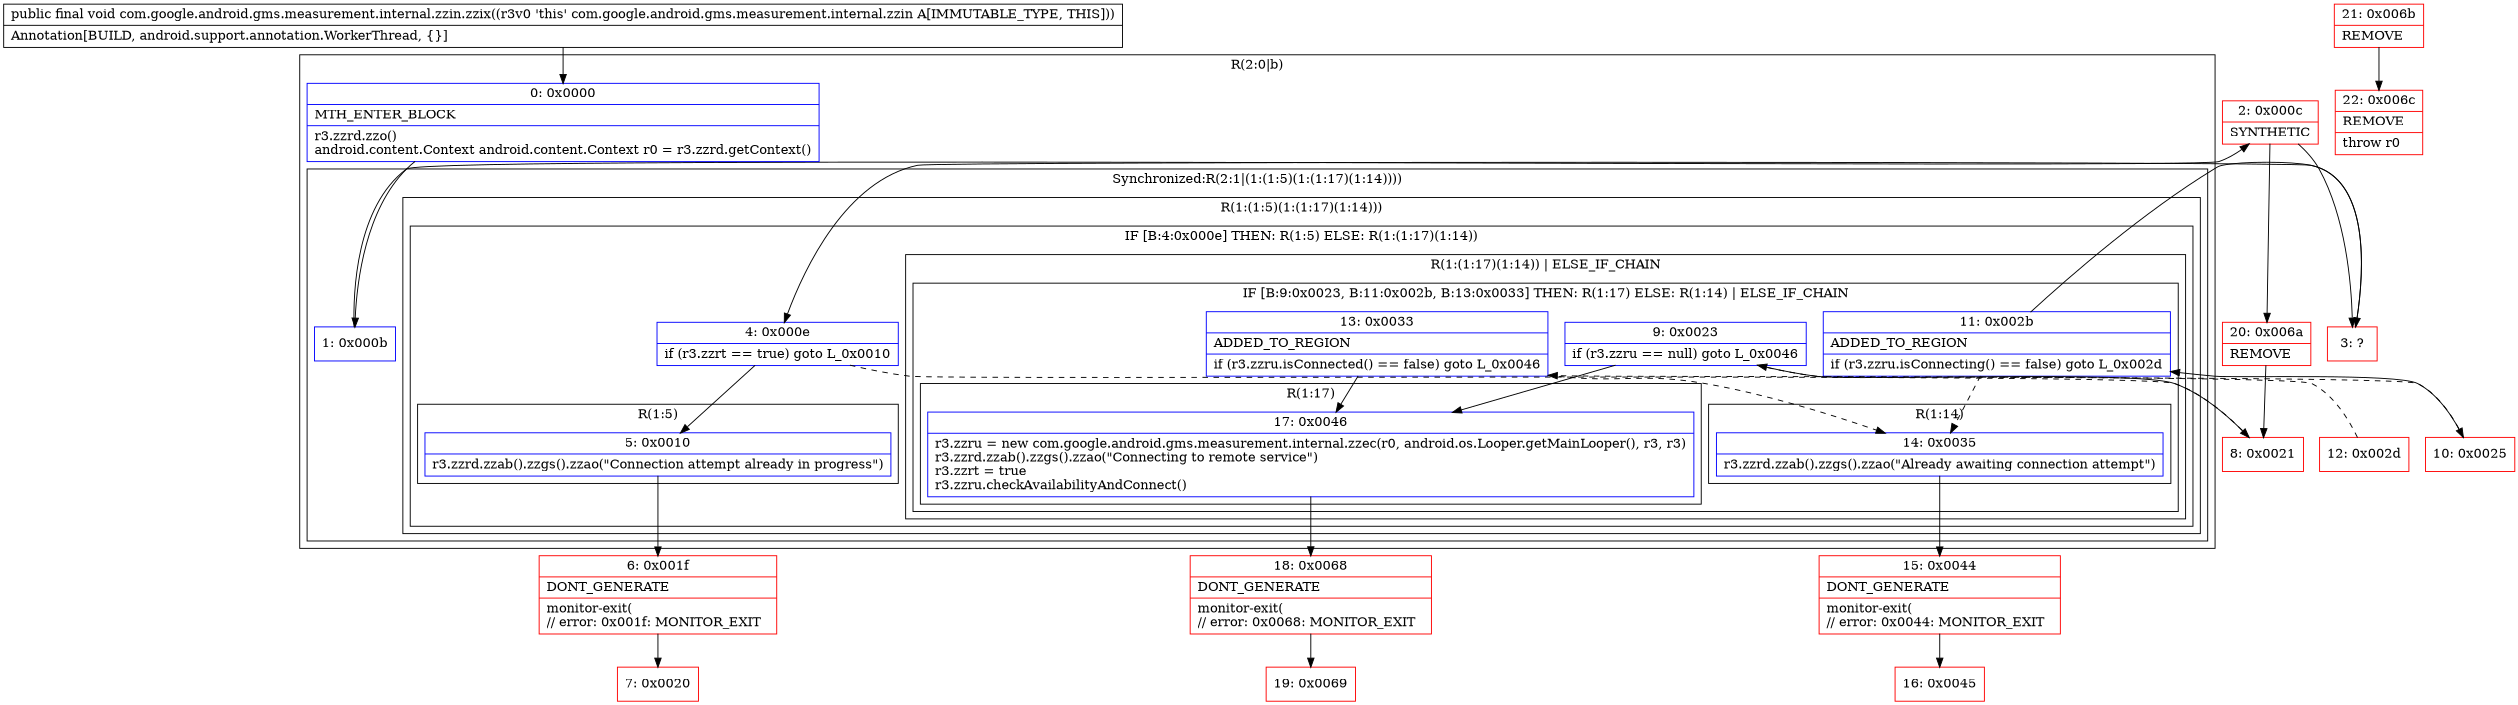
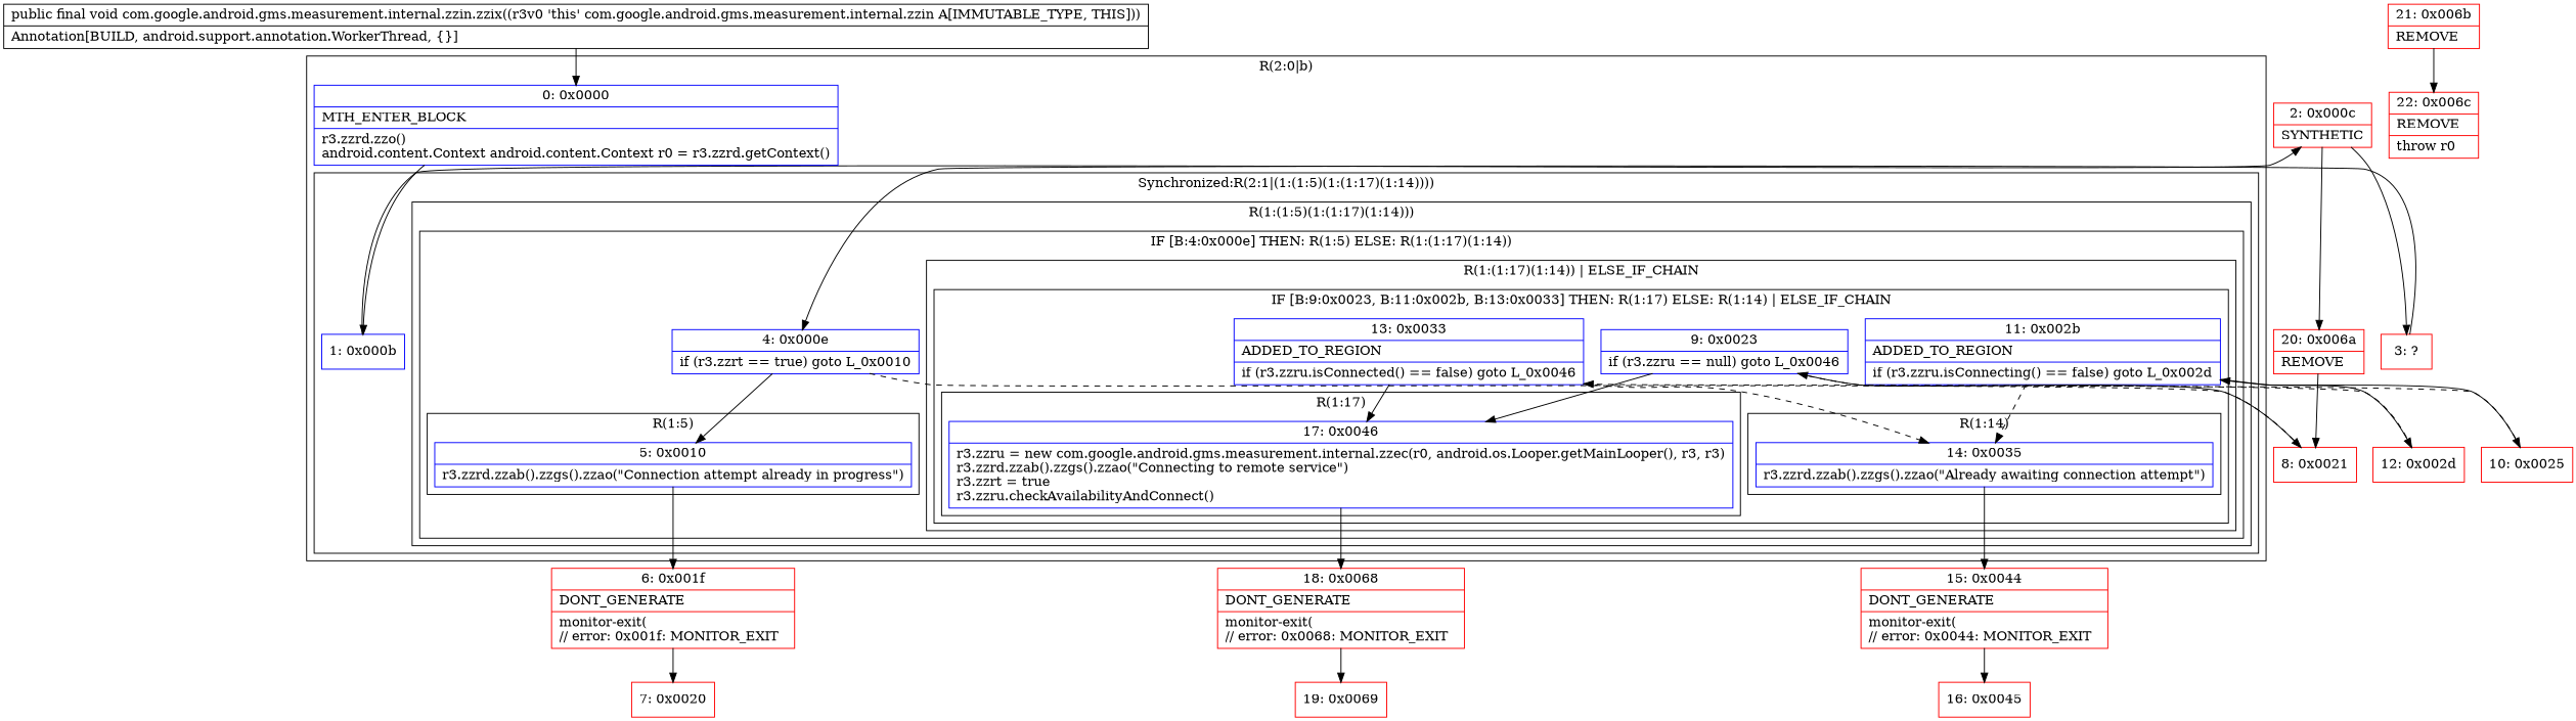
  digraph {
    node [color=red shape=record]
    n1 [color=blue label="{5\:\ 0x0010|r3.zzrd.zzab().zzgs().zzao(\"Connection attempt already in progress\")\l}"]
    n2 [color=blue label="{17\:\ 0x0046|r3.zzru = new com.google.android.gms.measurement.internal.zzec(r0, android.os.Looper.getMainLooper(), r3, r3)\lr3.zzrd.zzab().zzgs().zzao(\"Connecting to remote service\")\lr3.zzrt = true\lr3.zzru.checkAvailabilityAndConnect()\l}"]
    n3 [color=blue label="{14\:\ 0x0035|r3.zzrd.zzab().zzgs().zzao(\"Already awaiting connection attempt\")\l}"]
    n4 [color=blue label="{9\:\ 0x0023|if (r3.zzru == null) goto L_0x0046\l}"]
    n5 [color=blue label="{11\:\ 0x002b|ADDED_TO_REGION\l|if (r3.zzru.isConnecting() == false) goto L_0x002d\l}"]
    n6 [color=blue label="{13\:\ 0x0033|ADDED_TO_REGION\l|if (r3.zzru.isConnected() == false) goto L_0x0046\l}"]
    n7 [color=blue label="{4\:\ 0x000e|if (r3.zzrt == true) goto L_0x0010\l}"]
    n8 [color=blue label="{1\:\ 0x000b}"]
    n9 [color=blue label="{0\:\ 0x0000|MTH_ENTER_BLOCK\l|r3.zzrd.zzo()\landroid.content.Context android.content.Context r0 = r3.zzrd.getContext()\l}"]
    n10 [label="{6\:\ 0x001f|DONT_GENERATE\l|monitor\-exit(\l\/\/ error: 0x001f: MONITOR_EXIT  \l}"]
    n11 [label="{18\:\ 0x0068|DONT_GENERATE\l|monitor\-exit(\l\/\/ error: 0x0068: MONITOR_EXIT  \l}"]
    n12 [label="{15\:\ 0x0044|DONT_GENERATE\l|monitor\-exit(\l\/\/ error: 0x0044: MONITOR_EXIT  \l}"]
    n13 [label="{10\:\ 0x0025}"]
    n14 [label="{12\:\ 0x002d}"]
    n15 [label="{8\:\ 0x0021}"]
    n16 [label="{2\:\ 0x000c|SYNTHETIC\l}"]
    n17 [label="{3\:\ ?}"]
    n18 [label="{20\:\ 0x006a|REMOVE\l}"]
    n19 [label="{7\:\ 0x0020}"]
    n20 [label="{19\:\ 0x0069}"]
    n21 [label="{16\:\ 0x0045}"]
    n22 [label="{21\:\ 0x006b|REMOVE\l}"]
    n23 [label="{22\:\ 0x006c|REMOVE\l|throw r0\l}"]
    n24 [label="{public final void com.google.android.gms.measurement.internal.zzin.zzix((r3v0 'this' com.google.android.gms.measurement.internal.zzin A[IMMUTABLE_TYPE, THIS]))  | Annotation[BUILD, android.support.annotation.WorkerThread, \{\}]\l}" color=""]
    subgraph cluster_1 {
      label="R(2:0|b)"
      n9
      subgraph cluster_2 {
        label="Synchronized:R(2:1|(1:(1:5)(1:(1:17)(1:14))))"
        n8
        subgraph cluster_3 {
          label="R(1:(1:5)(1:(1:17)(1:14)))"
          subgraph cluster_4 {
            label="IF [B:4:0x000e] THEN: R(1:5) ELSE: R(1:(1:17)(1:14))"
            n7
            subgraph cluster_5 {
              label="R(1:5)"
              n1
            }
            subgraph cluster_6 {
              label="R(1:(1:17)(1:14)) | ELSE_IF_CHAIN\l"
              subgraph cluster_7 {
                label="IF [B:9:0x0023, B:11:0x002b, B:13:0x0033] THEN: R(1:17) ELSE: R(1:14) | ELSE_IF_CHAIN\l"
                n4
                n5
                n6
                subgraph cluster_8 {
                  label="R(1:17)"
                  n2
                }
                subgraph cluster_9 {
                  label="R(1:14)"
                  n3
                }
              }
            }
          }
        }
      }
    }
    n1 -> n10
    n2 -> n11
    n3 -> n12
    n4 -> n2
    n4 -> n13 [style=dashed]
    n5 -> n3 [style=dashed]
-   n5 -> n17
+   n5 -> n14
    n6 -> n2
    n6 -> n3 [style=dashed]
    n7 -> n1
    n7 -> n15 [style=dashed]
    n8 -> n16
    n9 -> n8
    n10 -> n19
    n11 -> n20
    n12 -> n21
    n13 -> n5
    n14 -> n6 [style=dashed]
    n15 -> n4
    n16 -> n17
    n16 -> n18
    n17 -> n7
    n18 -> n15
    n22 -> n23
    n24 -> n9
  }
